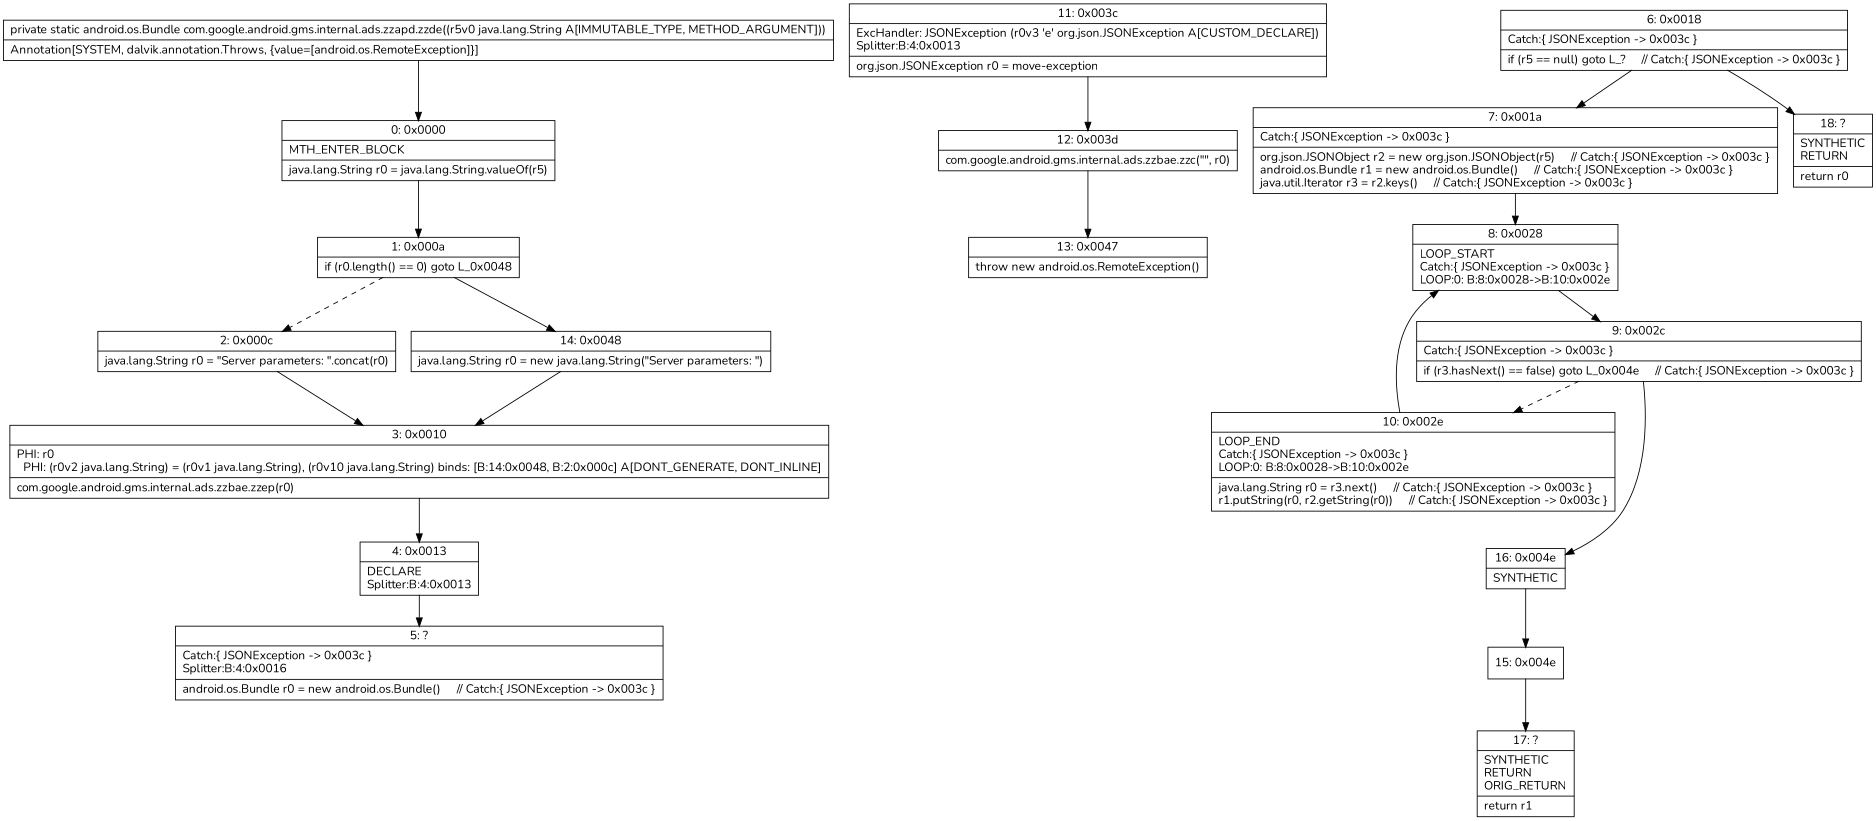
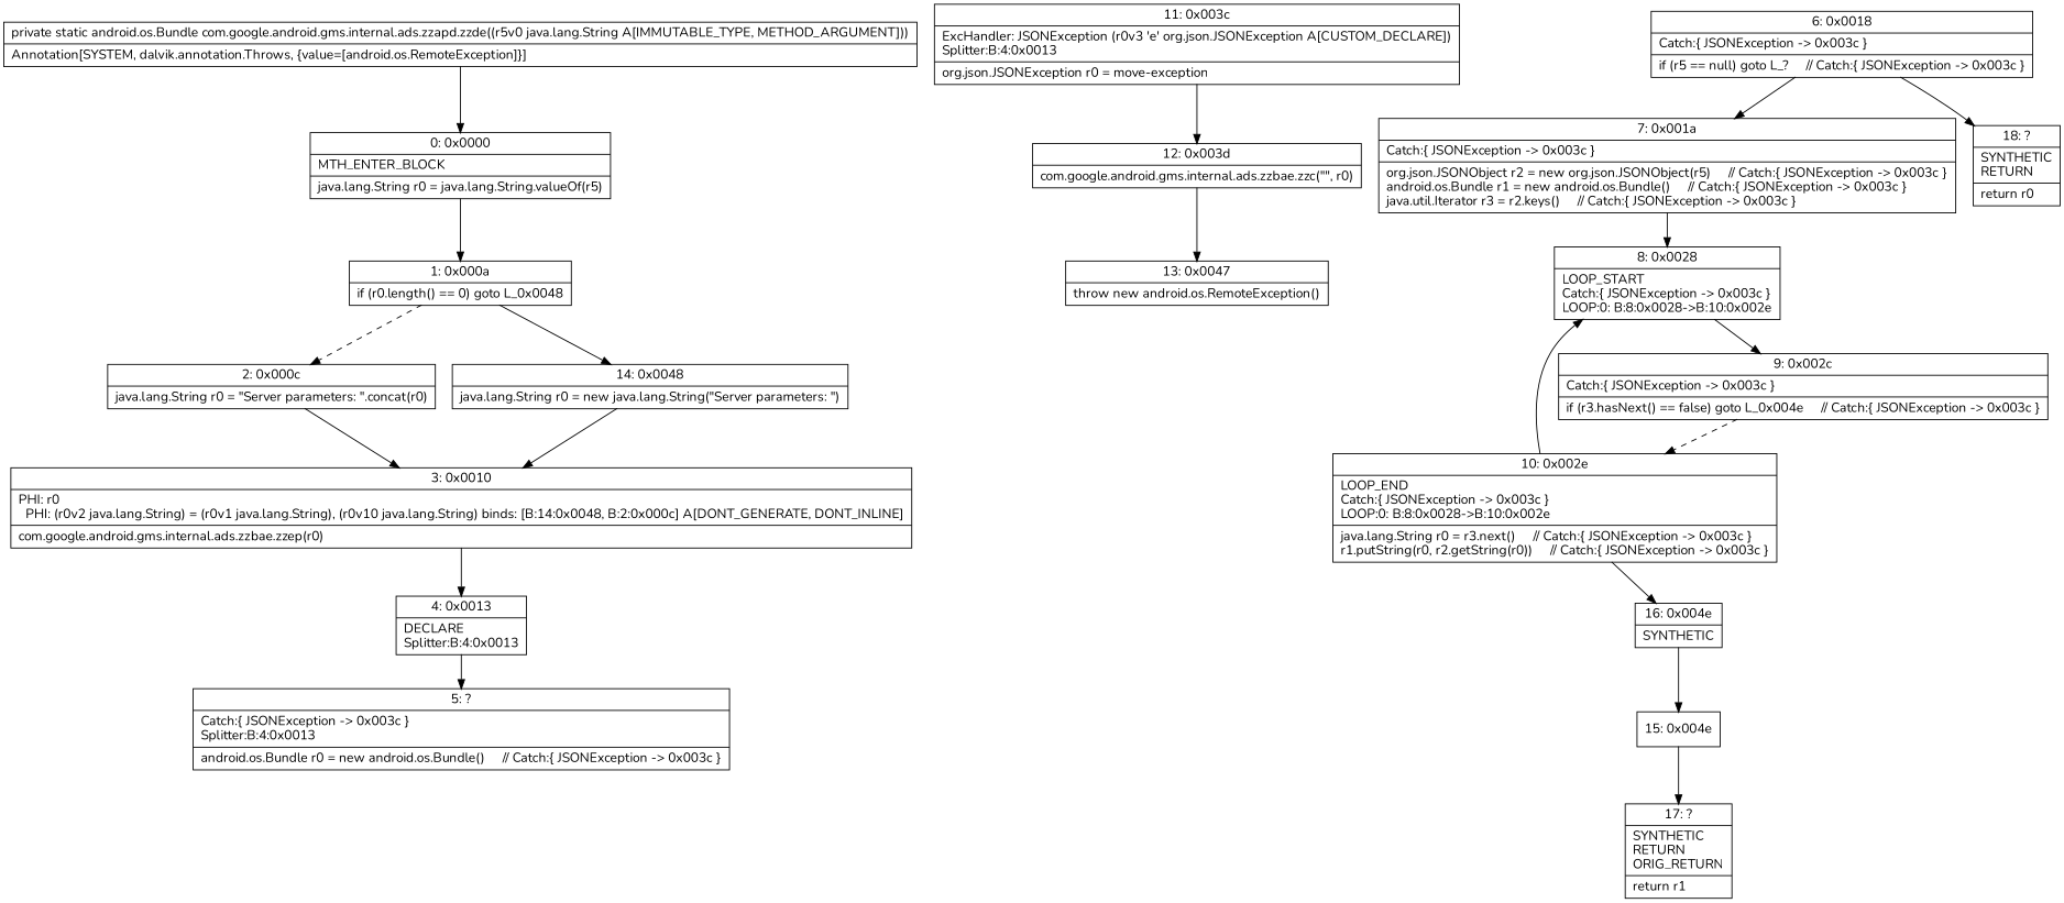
  digraph {
    fontname=Nunito
    node [fontname=Nunito shape=record]
    edge [fontname=Nunito]
    n1 [label="{0\:\ 0x0000|MTH_ENTER_BLOCK\l|java.lang.String r0 = java.lang.String.valueOf(r5)\l}"]
    n2 [label="{1\:\ 0x000a|if (r0.length() == 0) goto L_0x0048\l}"]
    n3 [label="{2\:\ 0x000c|java.lang.String r0 = \"Server parameters: \".concat(r0)\l}"]
    n4 [label="{14\:\ 0x0048|java.lang.String r0 = new java.lang.String(\"Server parameters: \")\l}"]
    n5 [label="{3\:\ 0x0010|PHI: r0 \l  PHI: (r0v2 java.lang.String) = (r0v1 java.lang.String), (r0v10 java.lang.String) binds: [B:14:0x0048, B:2:0x000c] A[DONT_GENERATE, DONT_INLINE]\l|com.google.android.gms.internal.ads.zzbae.zzep(r0)\l}"]
    n6 [label="{4\:\ 0x0013|DECLARE\lSplitter:B:4:0x0013\l}"]
-   n7 [label="{5\:\ ?|Catch:\{ JSONException \-\> 0x003c \}\lSplitter:B:4:0x0016\l|android.os.Bundle r0 = new android.os.Bundle()     \/\/ Catch:\{ JSONException \-\> 0x003c \}\l}"]
+   n7 [label="{5\:\ ?|Catch:\{ JSONException \-\> 0x003c \}\lSplitter:B:4:0x0013\l|android.os.Bundle r0 = new android.os.Bundle()     \/\/ Catch:\{ JSONException \-\> 0x003c \}\l}"]
    n8 [label="{11\:\ 0x003c|ExcHandler: JSONException (r0v3 'e' org.json.JSONException A[CUSTOM_DECLARE])\lSplitter:B:4:0x0013\l|org.json.JSONException r0 = move\-exception\l}"]
    n9 [label="{12\:\ 0x003d|com.google.android.gms.internal.ads.zzbae.zzc(\"\", r0)\l}"]
    n10 [label="{6\:\ 0x0018|Catch:\{ JSONException \-\> 0x003c \}\l|if (r5 == null) goto L_?     \/\/ Catch:\{ JSONException \-\> 0x003c \}\l}"]
    n11 [label="{7\:\ 0x001a|Catch:\{ JSONException \-\> 0x003c \}\l|org.json.JSONObject r2 = new org.json.JSONObject(r5)     \/\/ Catch:\{ JSONException \-\> 0x003c \}\landroid.os.Bundle r1 = new android.os.Bundle()     \/\/ Catch:\{ JSONException \-\> 0x003c \}\ljava.util.Iterator r3 = r2.keys()     \/\/ Catch:\{ JSONException \-\> 0x003c \}\l}"]
    n12 [label="{18\:\ ?|SYNTHETIC\lRETURN\l|return r0\l}"]
    n13 [label="{8\:\ 0x0028|LOOP_START\lCatch:\{ JSONException \-\> 0x003c \}\lLOOP:0: B:8:0x0028\-\>B:10:0x002e\l}"]
    n14 [label="{9\:\ 0x002c|Catch:\{ JSONException \-\> 0x003c \}\l|if (r3.hasNext() == false) goto L_0x004e     \/\/ Catch:\{ JSONException \-\> 0x003c \}\l}"]
    n15 [label="{10\:\ 0x002e|LOOP_END\lCatch:\{ JSONException \-\> 0x003c \}\lLOOP:0: B:8:0x0028\-\>B:10:0x002e\l|java.lang.String r0 = r3.next()     \/\/ Catch:\{ JSONException \-\> 0x003c \}\lr1.putString(r0, r2.getString(r0))     \/\/ Catch:\{ JSONException \-\> 0x003c \}\l}"]
    n16 [label="{16\:\ 0x004e|SYNTHETIC\l}"]
    n17 [label="{15\:\ 0x004e}"]
    n18 [label="{13\:\ 0x0047|throw new android.os.RemoteException()\l}"]
    n19 [label="{17\:\ ?|SYNTHETIC\lRETURN\lORIG_RETURN\l|return r1\l}"]
    n20 [label="{private static android.os.Bundle com.google.android.gms.internal.ads.zzapd.zzde((r5v0 java.lang.String A[IMMUTABLE_TYPE, METHOD_ARGUMENT]))  | Annotation[SYSTEM, dalvik.annotation.Throws, \{value=[android.os.RemoteException]\}]\l}"]
    n1 -> n2
    n2 -> n3 [style=dashed]
    n2 -> n4
    n3 -> n5
    n4 -> n5
    n5 -> n6
    n6 -> n7
    n8 -> n9
    n9 -> n18
    n10 -> n11 [style=solid]
    n10 -> n12
    n11 -> n13
    n13 -> n14
    n14 -> n15 [style=dashed]
-   n14 -> n16
+   n15 -> n16
    n15 -> n13
    n16 -> n17
    n17 -> n19
    n20 -> n1
  }
